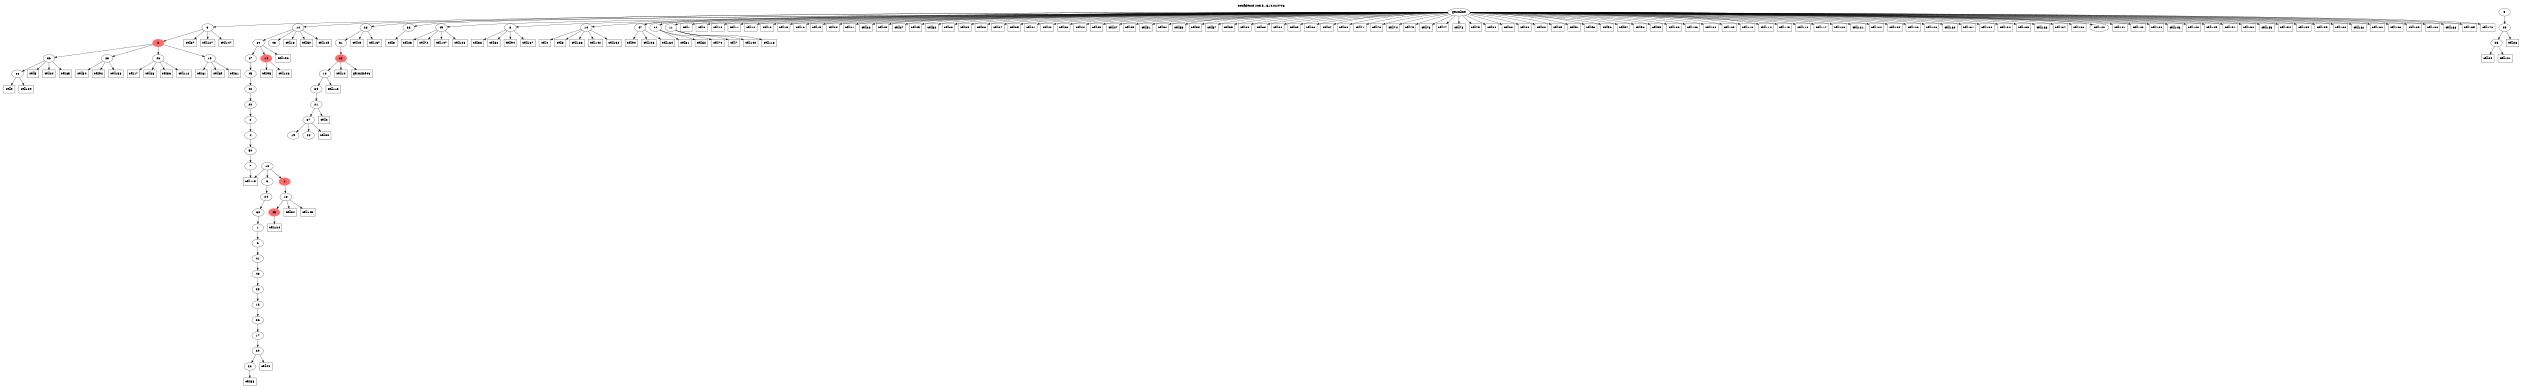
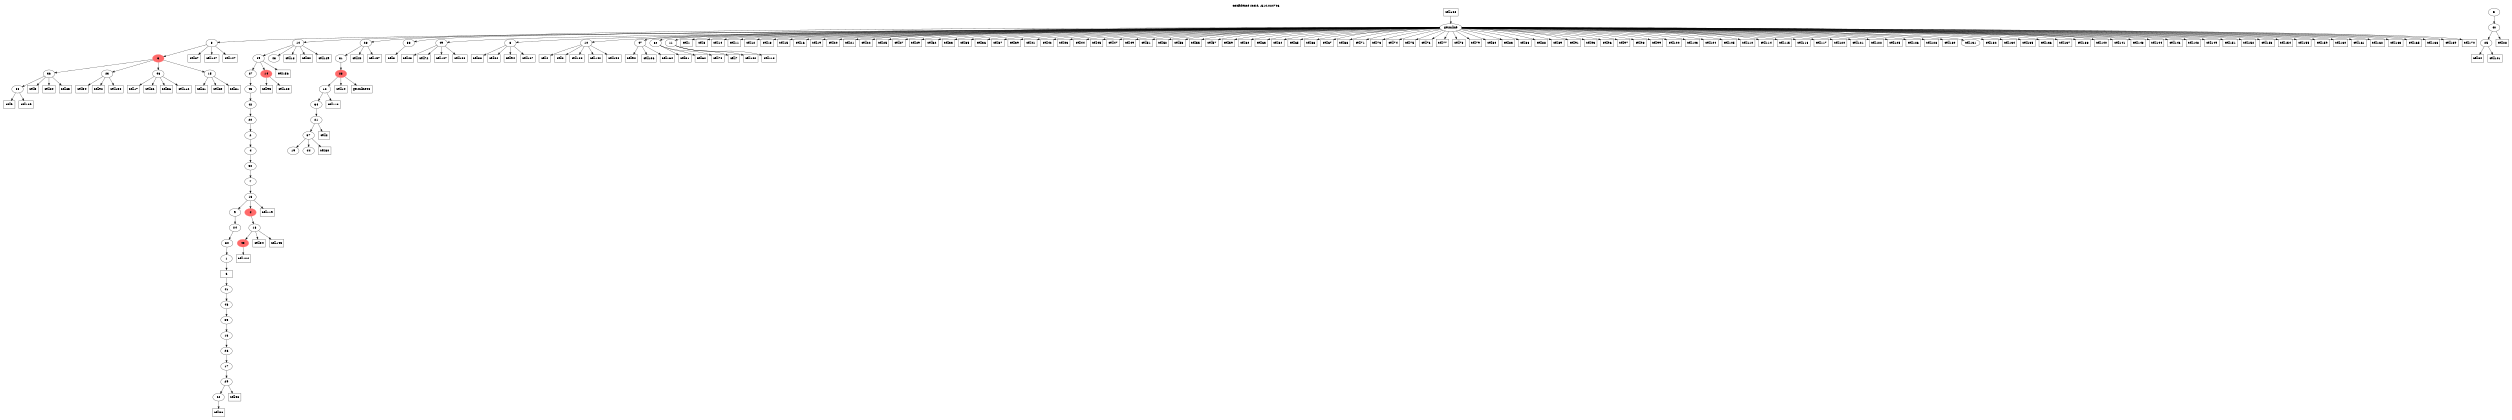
  digraph {
    label="Confidence score: -514.024706"
    labelloc=t
    node [shape=box]
    n1 [label=36 shape=""]
    n2 [label=38 shape=""]
    cell5
    cell24
    cell85
    cell9
    cell109
    n8 [color=indianred1 label=3 style=filled shape=""]
    n9 [label=23 shape=""]
    n10 [label=46 shape=""]
    n11 [label=15 shape=""]
    cell54
    cell92
    cell158
    cell17
    cell26
    cell56
    cell112
    cell61
    cell69
    cell81
    n22 [label=3 shape=""]
    cell87
    cell127
    cell147
    n26 [label=29 shape=""]
    n27 [label=22 shape=""]
    cell48
    cell58
    n30 [label=17 shape=""]
    n31 [label=26 shape=""]
    n32 [label=13 shape=""]
    n33 [label=35 shape=""]
    n34 [label=48 shape=""]
    n35 [label=41 shape=""]
-   n36 [label=6 shape=""]
+   n36 [label=6]
    n37 [label=1 shape=""]
    n38 [label=30 shape=""]
    n39 [label=24 shape=""]
    n40 [label=9 shape=""]
    n41 [label=18 shape=""]
    n42 [color=indianred1 label=45 style=filled shape=""]
    cell34
    cell145
    cell124
    n46 [color=indianred1 label=4 style=filled shape=""]
    n47 [label=16 shape=""]
    cell119
    n49 [label=7 shape=""]
    n50 [label=50 shape=""]
    n51 [label=4 shape=""]
    n52 [label=2 shape=""]
    n53 [label=20 shape=""]
    n54 [label=42 shape=""]
    n55 [label=45 shape=""]
    n56 [label=27 shape=""]
    n57 [label=39 shape=""]
    n58 [color=indianred1 label=14 style=filled shape=""]
    cell156
    cell95
    cell123
    n62 [label=14 shape=""]
    n63 [label=43 shape=""]
    cell18
    cell50
    cell129
    n67 [label=40 shape=""]
    n68 [label=25 shape=""]
    cell28
    cell84
    cell101
    n72 [label=5 shape=""]
    n73 [label=19 shape=""]
    n74 [label=37 shape=""]
    n75 [label=44 shape=""]
    cell30
    n77 [label=21 shape=""]
    cell2
    n79 [label=34 shape=""]
    n80 [label=12 shape=""]
    cell113
    n82 [color=indianred1 label=28 style=filled shape=""]
    cell14
    n84 [label=germline46]
    n85 [label=31 shape=""]
    n86 [label=28 shape=""]
    cell40
    cell157
    n89 [label=germline shape=""]
    n90 [label=33 shape=""]
    n91 [label=49 shape=""]
    n92 [label=8 shape=""]
    n93 [label=10 shape=""]
    n94 [label=47 shape=""]
    n95 [label=32 shape=""]
    n96 [label=11 shape=""]
    cell1
    cell6
    cell10
    cell11
    cell12
    cell13
    cell15
    cell16
    cell19
    cell20
    cell21
    cell22
    cell25
    cell27
    cell29
    cell32
    cell33
    cell35
    cell36
    cell37
    cell39
    cell41
    cell42
    cell43
    cell44
    cell45
    cell47
    cell49
    cell51
    cell52
    cell53
    cell55
    cell57
    cell59
    cell60
    cell63
    cell64
    cell65
    cell66
    cell67
    cell68
    cell71
    cell73
    cell74
    cell75
    cell76
    cell77
    cell78
    cell79
    cell80
    cell83
    cell86
    cell88
    cell89
    cell91
    cell93
    cell96
    cell97
    cell98
    cell99
    cell100
    cell103
    cell104
    cell105
    cell110
    cell114
    cell115
    cell116
    cell117
    cell120
    cell121
    cell122
    cell125
    cell126
    cell128
    cell130
-   cell131
+   cell131 [shape=ellipse]
    cell132
    cell134
    cell135
    cell136
    cell137
    cell138
-   cell140 [shape=ellipse]
+   cell140
    cell141
    cell143
    cell144
    cell146
    cell148
    cell149
    cell151
    cell152
    cell153
    cell154
    cell155
    cell159
    cell160
    cell161
    cell162
    cell163
    cell165
    cell166
    cell168
    cell169
    cell170
    cell3
    cell23
    cell72
    cell107
    cell108
    cell38
    cell82
    cell94
    cell167
    cell4
    cell8
    cell133
    cell142
    cell150
    cell90
    cell106
    cell164
    cell31
    cell62
    cell70
    cell7
    cell102
    cell118
    n1 -> n2
    n1 -> cell5
    n1 -> cell24
    n1 -> cell85
    n2 -> cell9
    n2 -> cell109
    n8 -> n1
    n8 -> n9
    n8 -> n10
    n8 -> n11
    n9 -> cell54
    n9 -> cell92
    n9 -> cell158
    n10 -> cell17
    n10 -> cell26
    n10 -> cell56
    n10 -> cell112
    n11 -> cell61
    n11 -> cell69
    n11 -> cell81
    n22 -> n8
    n22 -> cell87
    n22 -> cell127
    n22 -> cell147
    n26 -> n27
    n26 -> cell48
    n27 -> cell58
    n30 -> n26
    n31 -> n30
    n32 -> n31
    n33 -> n32
    n34 -> n33
    n35 -> n34
    n36 -> n35
    n37 -> n36
    n38 -> n37
    n39 -> n38
    n40 -> n39
    n41 -> n42
    n41 -> cell34
    n41 -> cell145
    n42 -> cell124
    n46 -> n41
    n47 -> n40
    n47 -> n46
    n47 -> cell119
-   n49 -> cell119
+   n49 -> n47
    n50 -> n49
    n51 -> n50
    n52 -> n51
    n53 -> n52
    n54 -> n53
    n55 -> n54
    n56 -> n55
    n57 -> n56
    n57 -> n58
    n57 -> cell156
    n58 -> cell95
    n58 -> cell123
    n62 -> n57
    n62 -> n63
    n62 -> cell18
    n62 -> cell50
    n62 -> cell129
    n67 -> n68
    n67 -> cell28
    n68 -> cell84
    n68 -> cell101
    n72 -> n67
    n74 -> n73
    n74 -> n75
    n74 -> cell30
    n77 -> n74
    n77 -> cell2
    n79 -> n77
    n80 -> n79
    n80 -> cell113
    n82 -> n80
    n82 -> cell14
    n82 -> n84
    n85 -> n82
    n86 -> n85
    n86 -> cell40
    n86 -> cell157
    n89 -> n22
    n89 -> n62
    n89 -> n86
    n89 -> n90
    n89 -> n91
    n89 -> n92
    n89 -> n93
    n89 -> n94
    n89 -> n95
    n89 -> n96
    n89 -> cell1
    n89 -> cell6
    n89 -> cell10
    n89 -> cell11
    n89 -> cell12
    n89 -> cell13
    n89 -> cell15
    n89 -> cell16
    n89 -> cell19
    n89 -> cell20
    n89 -> cell21
    n89 -> cell22
    n89 -> cell25
    n89 -> cell27
    n89 -> cell29
    n89 -> cell32
    n89 -> cell33
    n89 -> cell35
    n89 -> cell36
    n89 -> cell37
    n89 -> cell39
    n89 -> cell41
    n89 -> cell42
    n89 -> cell43
    n89 -> cell44
    n89 -> cell45
    n89 -> cell47
    n89 -> cell49
    n89 -> cell51
    n89 -> cell52
    n89 -> cell53
    n89 -> cell55
    n89 -> cell57
    n89 -> cell59
    n89 -> cell60
    n89 -> cell63
    n89 -> cell64
    n89 -> cell65
    n89 -> cell66
    n89 -> cell67
    n89 -> cell68
    n89 -> cell71
    n89 -> cell73
    n89 -> cell74
    n89 -> cell75
    n89 -> cell76
    n89 -> cell77
    n89 -> cell78
    n89 -> cell79
    n89 -> cell80
    n89 -> cell83
    n89 -> cell86
    n89 -> cell88
    n89 -> cell89
    n89 -> cell91
    n89 -> cell93
    n89 -> cell96
    n89 -> cell97
    n89 -> cell98
    n89 -> cell99
    n89 -> cell100
    n89 -> cell103
    n89 -> cell104
    n89 -> cell105
    n89 -> cell110
    n89 -> cell114
    n89 -> cell115
    n89 -> cell116
    n89 -> cell117
    n89 -> cell120
    n89 -> cell121
    n89 -> cell122
    n89 -> cell125
    n89 -> cell126
    n89 -> cell128
    n89 -> cell130
    n89 -> cell131
    n89 -> cell132
    n89 -> cell134
    n89 -> cell135
    n89 -> cell136
    n89 -> cell137
    n89 -> cell138
    n89 -> cell140
    n89 -> cell141
    n89 -> cell143
    n89 -> cell144
    n89 -> cell146
    n89 -> cell148
    n89 -> cell149
    n89 -> cell151
    n89 -> cell152
    n89 -> cell153
    n89 -> cell154
    n89 -> cell155
    n89 -> cell159
    n89 -> cell160
    n89 -> cell161
    n89 -> cell162
    n89 -> cell163
    n89 -> cell165
    n89 -> cell166
-   n89 -> cell168
+   cell168 -> n89
    n89 -> cell169
    n89 -> cell170
    n90 -> cell3
    n91 -> cell23
    n91 -> cell72
    n91 -> cell107
    n91 -> cell108
    n92 -> cell38
    n92 -> cell82
    n92 -> cell94
    n92 -> cell167
    n93 -> cell4
    n93 -> cell8
    n93 -> cell133
    n93 -> cell142
    n93 -> cell150
    n94 -> cell90
    n94 -> cell106
    n94 -> cell164
    n95 -> cell31
    n95 -> cell62
    n95 -> cell70
    n96 -> cell7
    n96 -> cell102
    n96 -> cell118
  }
